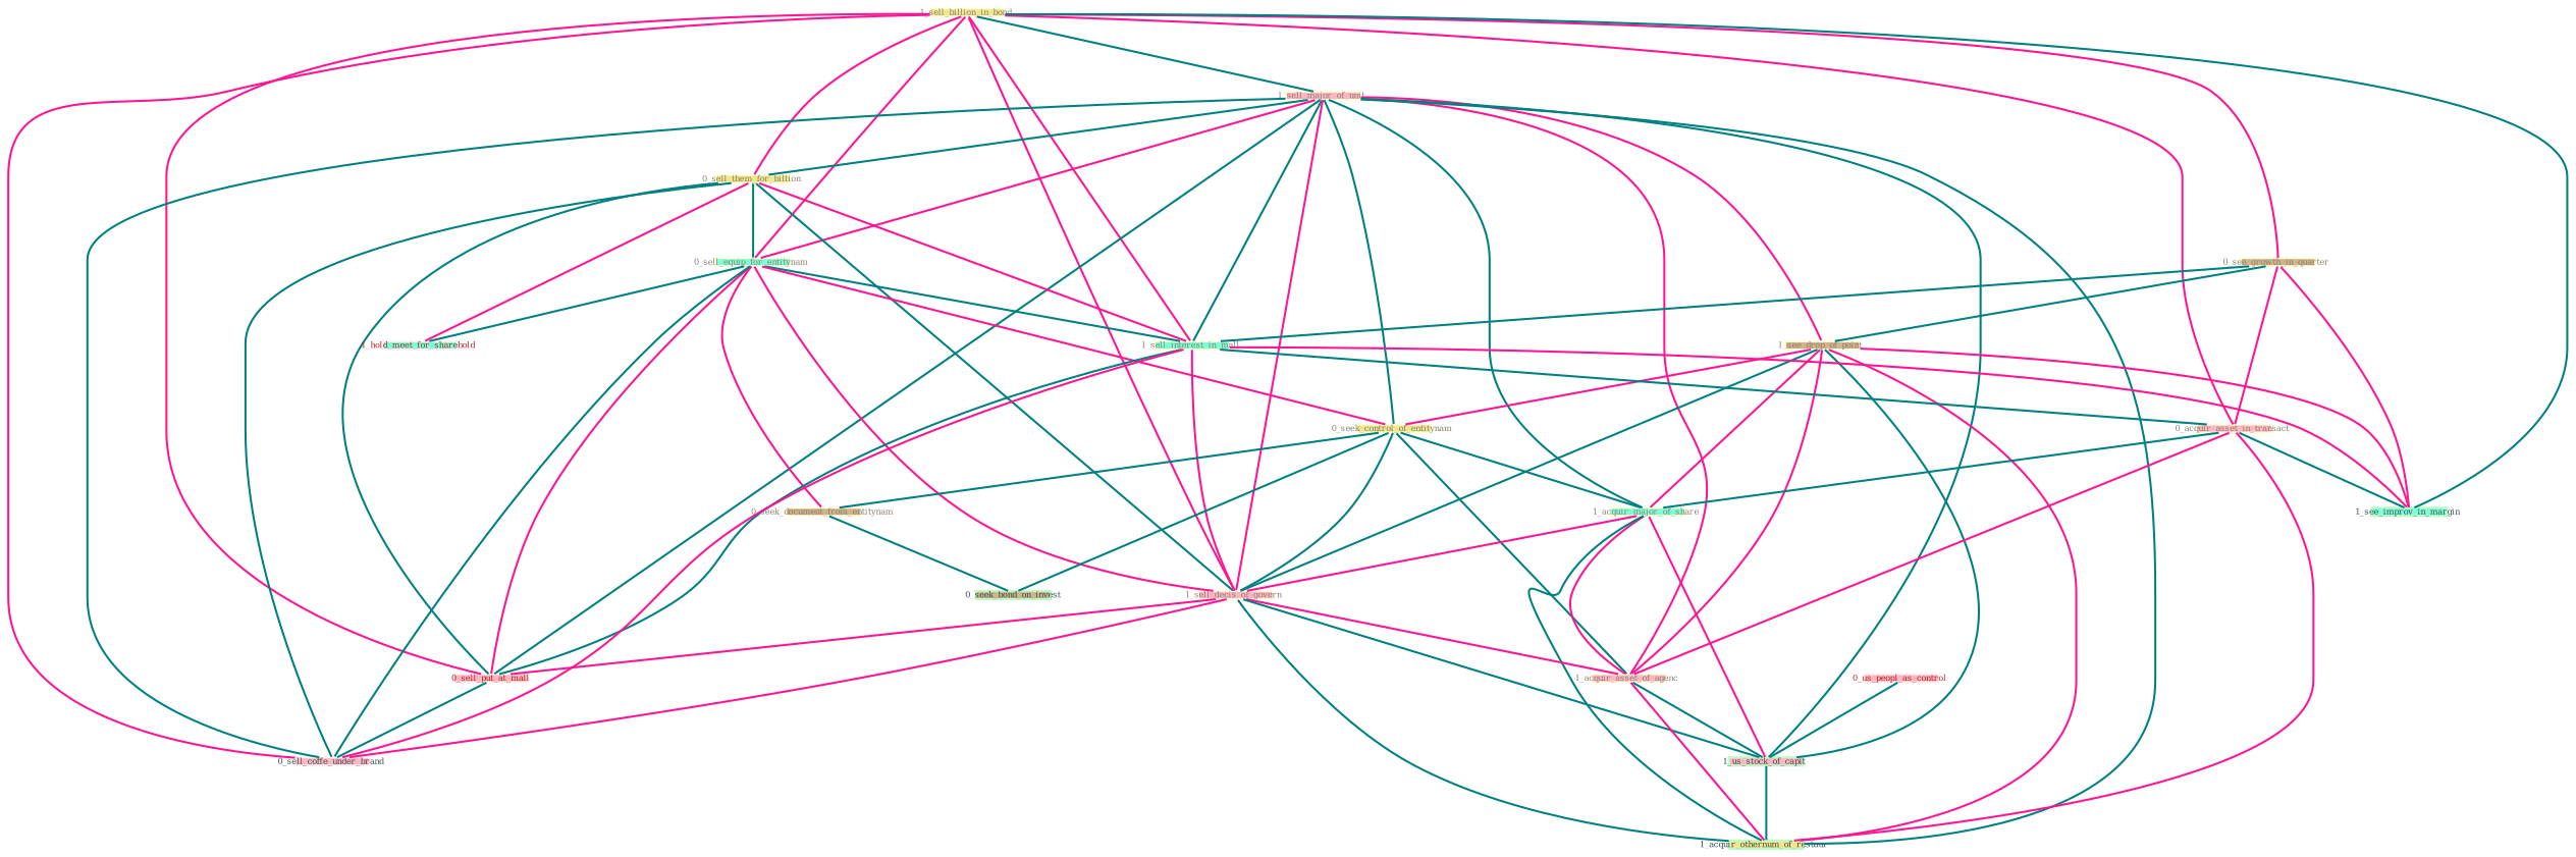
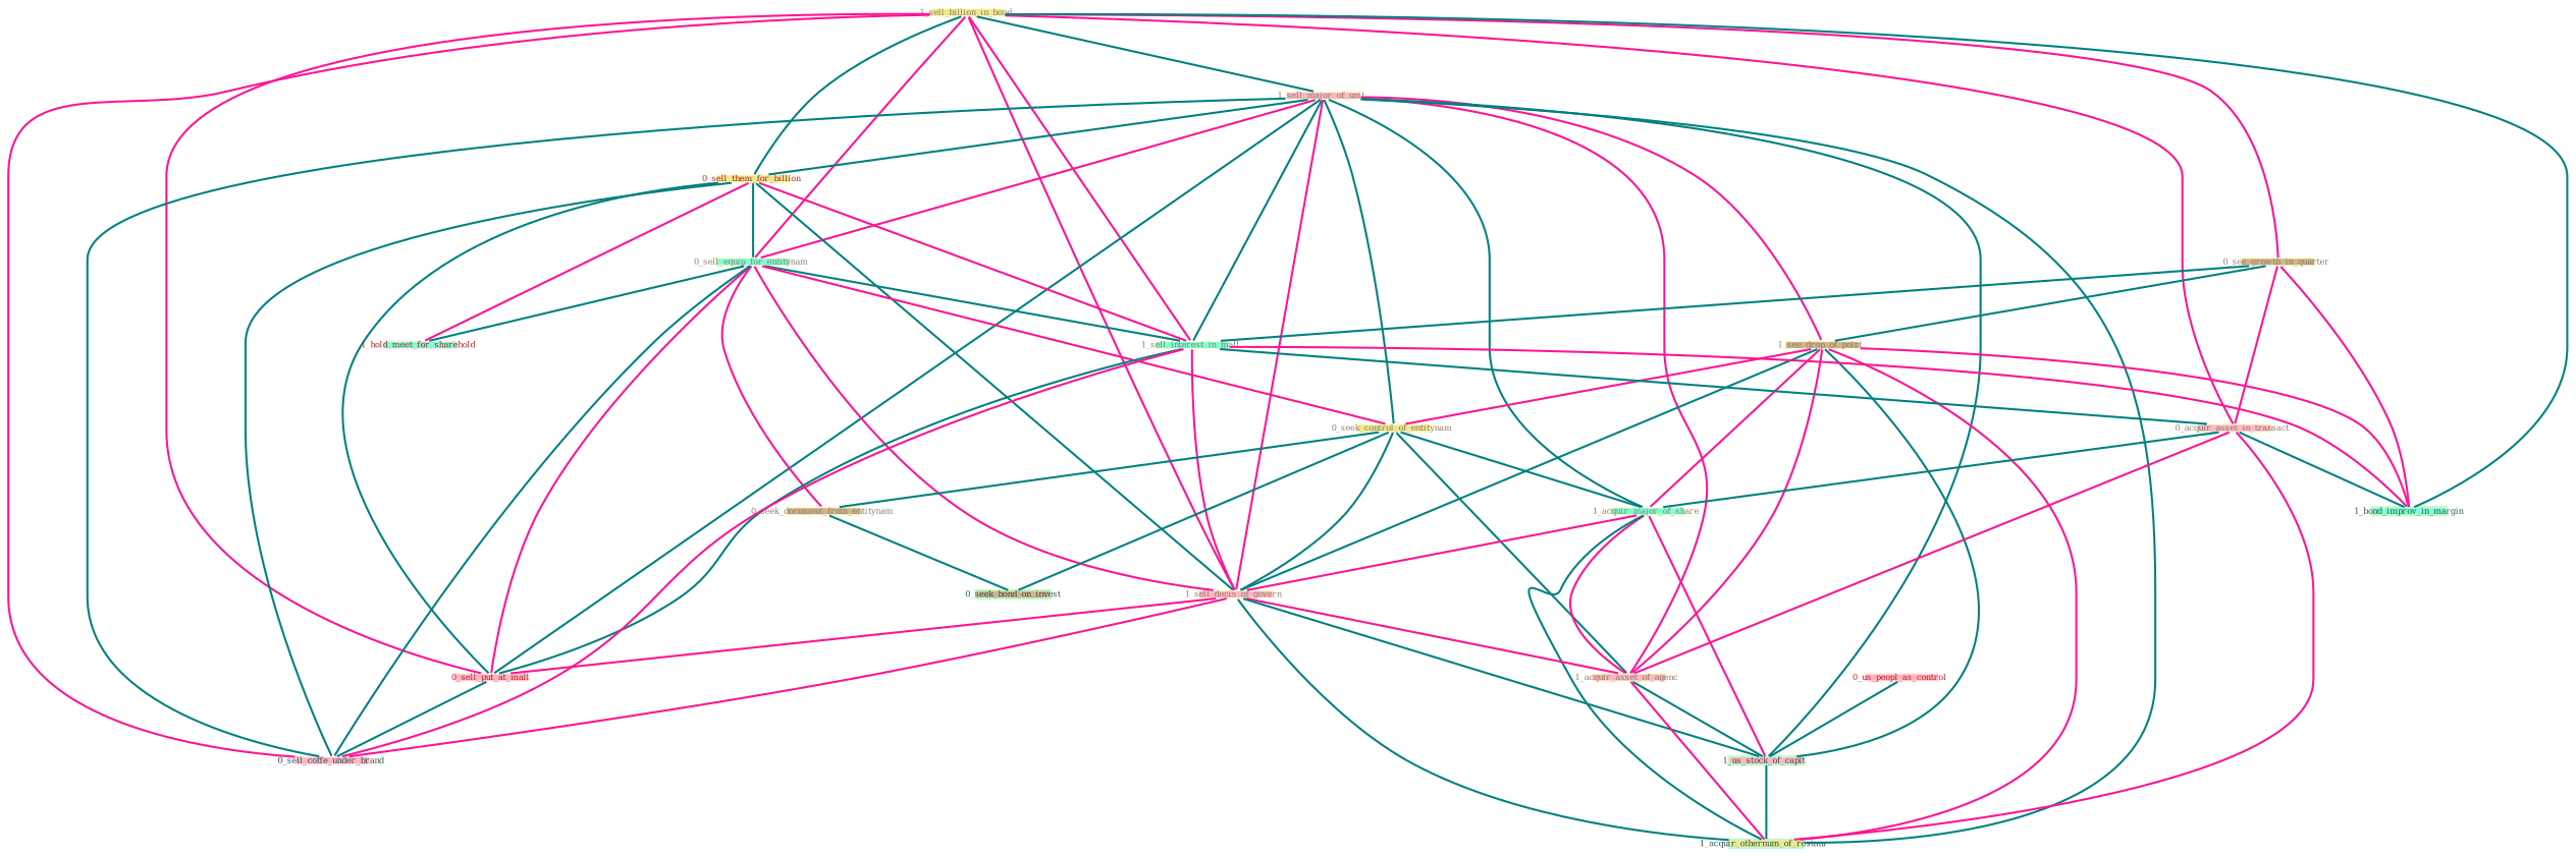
  graph {
    node [color="#ffffe0" fillcolor=lightpink fixedsize=true fontcolor="#8b7d6b" fontsize=4 shape=polygon style=filled]
    edge [color=teal w=1]
    "1_sell_billion_in_bond " [fillcolor=khaki height=.06 width=.5]
    "1_sell_major_of_unit " [height=.06 width=.5]
    "0_see_growth_in_quarter " [fillcolor=tan height=.06 width=.5]
-   "0_sell_them_for_billion " [fillcolor=khaki height=.06 width=.5]
+   "0_sell_them_for_billion " [fillcolor=khaki fontcolor="#b22222" height=.06 width=.5]
    "0_sell_equip_for_entitynam " [fillcolor=aquamarine height=.06 width=.5]
    "1_see_drop_of_point " [fillcolor=tan height=.06 width=.5]
    "1_sell_interest_in_mall " [fillcolor=aquamarine height=.06 width=.5]
    "0_seek_control_of_entitynam " [fillcolor=khaki height=.06 width=.5]
    "0_acquir_asset_in_transact " [height=.06 width=.5]
    "1_acquir_major_of_share " [fillcolor=aquamarine height=.06 width=.5]
    "1_sell_decis_of_govern " [height=.06 width=.5]
    "1_acquir_asset_of_agenc " [height=.06 width=.5]
    "0_seek_document_from_entitynam " [fillcolor=tan height=.06 width=.5]
    "0_us_peopl_as_control " [color="#fff0f5" fontcolor="#b22222" height=.06 width=.5]
    n15 [color="#fff0f5" fontcolor="#b22222" height=.06 label="0_sell_put_at_mall" width=.5]
    "0_sell_coffe_under_brand " [color="#fff0f5" fontcolor="#2f4f4f" height=.06 width=.5]
    "1_hold_meet_for_sharehold " [color="#fff0f5" fillcolor=aquamarine fontcolor="#b22222" height=.06 width=.5]
-   "1_see_improv_in_margin " [color="#BDFCC9" fillcolor=aquamarine fontcolor="#2f4f4f" height=.06 width=.5]
+   "1_see_improv_in_margin " [color="#BDFCC9" fillcolor=aquamarine fontcolor="#2f4f4f" height=.06 width=.5 label="1_bond_improv_in_margin"]
    "1_us_stock_of_capit " [color="#BDFCC9" fontcolor="#2f4f4f" height=.06 width=.5]
    "1_acquir_othernum_of_restaur " [color="#BDFCC9" fillcolor=khaki fontcolor="#2f4f4f" height=.06 width=.5]
    n21 [color="#BDFCC9" fillcolor=tan fontcolor="#2f4f4f" height=.06 label="0_seek_bond_on_invest" width=.5]
    subgraph sub_1 {
      "1_sell_billion_in_bond "
      "1_sell_major_of_unit "
      "0_see_growth_in_quarter "
      "0_sell_them_for_billion "
      "0_sell_equip_for_entitynam "
      "1_see_drop_of_point "
      "1_sell_interest_in_mall "
      "0_seek_control_of_entitynam "
      "0_acquir_asset_in_transact "
      "1_acquir_major_of_share "
      "1_sell_decis_of_govern "
      "1_acquir_asset_of_agenc "
      "0_seek_document_from_entitynam "
    }
    subgraph sub_2 {
      "0_us_peopl_as_control "
      n15
      "0_sell_coffe_under_brand "
      "1_hold_meet_for_sharehold "
    }
    "1_sell_billion_in_bond " -- "1_sell_major_of_unit "
    "1_sell_billion_in_bond " -- "0_see_growth_in_quarter " [color=deeppink]
-   "1_sell_billion_in_bond " -- "0_sell_them_for_billion " [color=deeppink]
+   "1_sell_billion_in_bond " -- "0_sell_them_for_billion "
    "1_sell_billion_in_bond " -- "0_sell_equip_for_entitynam " [color=deeppink]
    "1_sell_billion_in_bond " -- "1_sell_interest_in_mall " [color=deeppink w=2]
    "1_sell_billion_in_bond " -- "0_acquir_asset_in_transact " [color=deeppink]
    "1_sell_billion_in_bond " -- "1_sell_decis_of_govern " [color=deeppink]
    "1_sell_billion_in_bond " -- n15 [color=deeppink]
    "1_sell_billion_in_bond " -- "0_sell_coffe_under_brand " [color=deeppink]
    "1_sell_billion_in_bond " -- "1_see_improv_in_margin "
    "1_sell_major_of_unit " -- "0_sell_them_for_billion "
    "1_sell_major_of_unit " -- "0_sell_equip_for_entitynam " [color=deeppink]
    "1_sell_major_of_unit " -- "1_see_drop_of_point " [color=deeppink]
    "1_sell_major_of_unit " -- "1_sell_interest_in_mall "
    "1_sell_major_of_unit " -- "0_seek_control_of_entitynam "
    "1_sell_major_of_unit " -- "1_acquir_major_of_share " [w=2]
    "1_sell_major_of_unit " -- "1_sell_decis_of_govern " [color=deeppink w=2]
    "1_sell_major_of_unit " -- "1_acquir_asset_of_agenc " [color=deeppink]
    "1_sell_major_of_unit " -- n15
    "1_sell_major_of_unit " -- "0_sell_coffe_under_brand "
    "1_sell_major_of_unit " -- "1_us_stock_of_capit "
    "1_sell_major_of_unit " -- "1_acquir_othernum_of_restaur "
    "0_see_growth_in_quarter " -- "1_see_drop_of_point "
    "0_see_growth_in_quarter " -- "1_sell_interest_in_mall "
    "0_see_growth_in_quarter " -- "0_acquir_asset_in_transact " [color=deeppink]
    "0_see_growth_in_quarter " -- "1_see_improv_in_margin " [color=deeppink w=2]
    "0_sell_them_for_billion " -- "0_sell_equip_for_entitynam " [w=2]
    "0_sell_them_for_billion " -- "1_sell_interest_in_mall " [color=deeppink]
    "0_sell_them_for_billion " -- "1_sell_decis_of_govern "
    "0_sell_them_for_billion " -- n15
    "0_sell_them_for_billion " -- "0_sell_coffe_under_brand "
    "0_sell_them_for_billion " -- "1_hold_meet_for_sharehold " [color=deeppink]
    "0_sell_equip_for_entitynam " -- "1_sell_interest_in_mall "
    "0_sell_equip_for_entitynam " -- "0_seek_control_of_entitynam " [color=deeppink]
    "0_sell_equip_for_entitynam " -- "1_sell_decis_of_govern " [color=deeppink]
    "0_sell_equip_for_entitynam " -- "0_seek_document_from_entitynam " [color=deeppink]
    "0_sell_equip_for_entitynam " -- n15 [color=deeppink]
    "0_sell_equip_for_entitynam " -- "0_sell_coffe_under_brand "
    "0_sell_equip_for_entitynam " -- "1_hold_meet_for_sharehold "
    "1_see_drop_of_point " -- "0_seek_control_of_entitynam " [color=deeppink]
    "1_see_drop_of_point " -- "1_acquir_major_of_share " [color=deeppink]
    "1_see_drop_of_point " -- "1_sell_decis_of_govern "
    "1_see_drop_of_point " -- "1_acquir_asset_of_agenc " [color=deeppink]
    "1_see_drop_of_point " -- "1_see_improv_in_margin " [color=deeppink]
    "1_see_drop_of_point " -- "1_us_stock_of_capit "
    "1_see_drop_of_point " -- "1_acquir_othernum_of_restaur " [color=deeppink]
    "1_sell_interest_in_mall " -- "0_acquir_asset_in_transact "
    "1_sell_interest_in_mall " -- "1_sell_decis_of_govern " [color=deeppink]
    "1_sell_interest_in_mall " -- n15
    "1_sell_interest_in_mall " -- "0_sell_coffe_under_brand " [color=deeppink]
    "1_sell_interest_in_mall " -- "1_see_improv_in_margin " [color=deeppink]
    "0_seek_control_of_entitynam " -- "1_acquir_major_of_share "
    "0_seek_control_of_entitynam " -- "1_sell_decis_of_govern "
    "0_seek_control_of_entitynam " -- "1_acquir_asset_of_agenc "
    "0_seek_control_of_entitynam " -- "0_seek_document_from_entitynam " [w=2]
    "0_seek_control_of_entitynam " -- n21
    "0_acquir_asset_in_transact " -- "1_acquir_major_of_share "
    "0_acquir_asset_in_transact " -- "1_acquir_asset_of_agenc " [color=deeppink w=2]
    "0_acquir_asset_in_transact " -- "1_see_improv_in_margin "
    "0_acquir_asset_in_transact " -- "1_acquir_othernum_of_restaur " [color=deeppink]
    "1_acquir_major_of_share " -- "1_sell_decis_of_govern " [color=deeppink]
    "1_acquir_major_of_share " -- "1_acquir_asset_of_agenc " [color=deeppink w=2]
    "1_acquir_major_of_share " -- "1_us_stock_of_capit " [color=deeppink]
    "1_acquir_major_of_share " -- "1_acquir_othernum_of_restaur " [w=2]
    "1_sell_decis_of_govern " -- "1_acquir_asset_of_agenc " [color=deeppink]
    "1_sell_decis_of_govern " -- n15 [color=deeppink]
    "1_sell_decis_of_govern " -- "0_sell_coffe_under_brand " [color=deeppink]
    "1_sell_decis_of_govern " -- "1_us_stock_of_capit "
    "1_sell_decis_of_govern " -- "1_acquir_othernum_of_restaur "
    "1_acquir_asset_of_agenc " -- "1_us_stock_of_capit "
    "1_acquir_asset_of_agenc " -- "1_acquir_othernum_of_restaur " [color=deeppink w=2]
    "0_seek_document_from_entitynam " -- n21
    "0_us_peopl_as_control " -- "1_us_stock_of_capit "
    n15 -- "0_sell_coffe_under_brand "
    "1_us_stock_of_capit " -- "1_acquir_othernum_of_restaur "
  }
